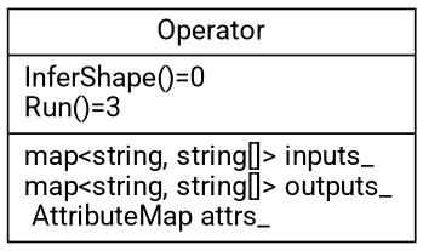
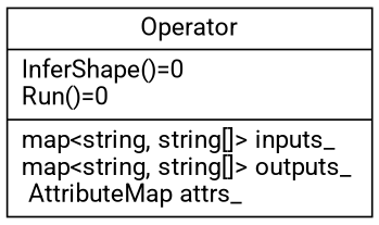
  digraph {
    rankdir=TD
    fontname=Roboto
-   n1 [label="{Operator| InferShape()=0\lRun()=3\l | map&#60;string, string[]&#62; inputs_\lmap&#60;string, string[]&#62; outputs_ \l AttributeMap attrs_\l}" shape=record fontname=Roboto]
+   n1 [label="{Operator| InferShape()=0\lRun()=0\l | map&#60;string, string[]&#62; inputs_\lmap&#60;string, string[]&#62; outputs_ \l AttributeMap attrs_\l}" shape=record fontname=Roboto]
  }
